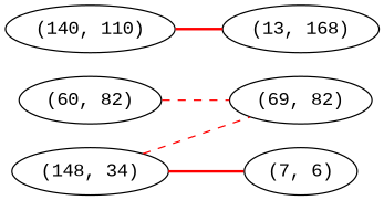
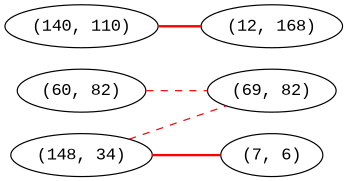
  graph {
    fontname="Liberation Mono"
    rankdir=LR
    node [fontname="Liberation Mono"]
    edge [color=red fontname="Liberation Mono" style=dashed weight=1]
    "(60, 82)"
    "(69, 82)"
    "(140, 110)"
-   "(13, 168)"
+   "(13, 168)" [label="(12, 168)"]
    "(148, 34)"
    "(7, 6)"
    "(60, 82)" -- "(69, 82)"
    "(140, 110)" -- "(13, 168)" [style=bold]
    "(148, 34)" -- "(69, 82)"
    "(148, 34)" -- "(7, 6)" [style=bold]
  }
